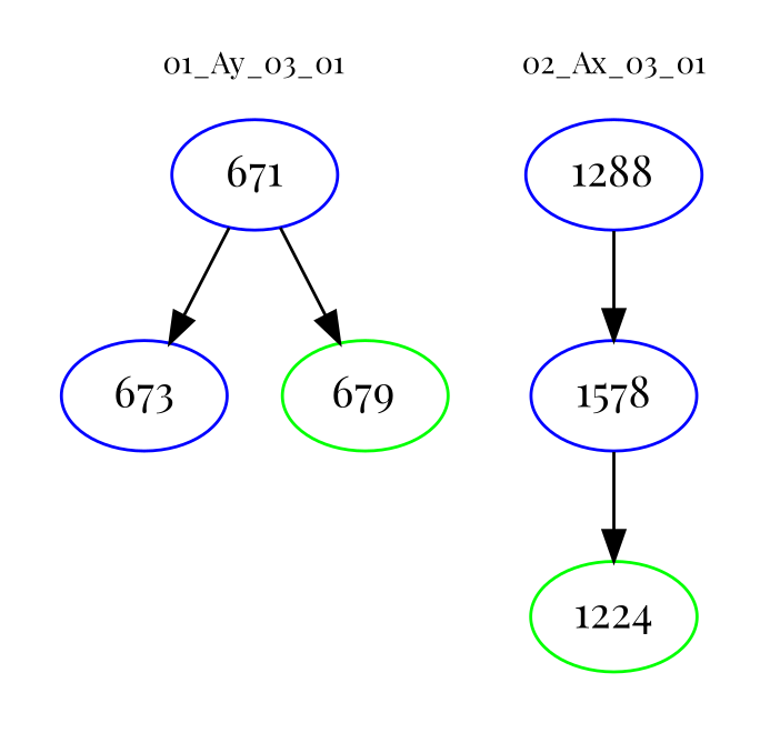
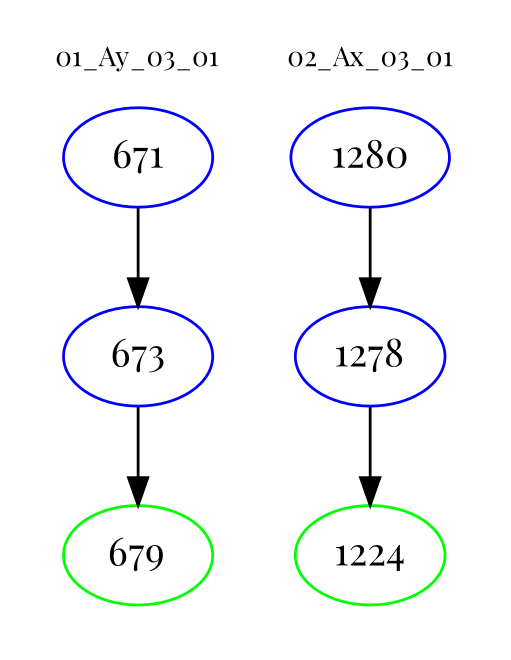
  digraph {
    fontname="Playfair Display"
    node [color=blue fontname="Playfair Display"]
    edge [color=black fontname="Playfair Display"]
    n1 [label=671]
    n2 [label=673]
    n3 [color=green label=679]
-   n4 [label=1578]
+   n4 [label=1278]
    n5 [color=green label=1224]
-   n6 [label=1288]
+   n6 [label=1280]
    subgraph cluster_1 {
      color=white
      fontsize=10
      label="01_Ay_03_01"
      n1
      n2
      n3
    }
    subgraph cluster_2 {
      color=white
      fontsize=10
      label="02_Ax_03_01"
      n4
      n5
      n6
    }
    n1 -> n2
-   n1 -> n3
+   n2 -> n3
    n4 -> n5
    n6 -> n4
  }
